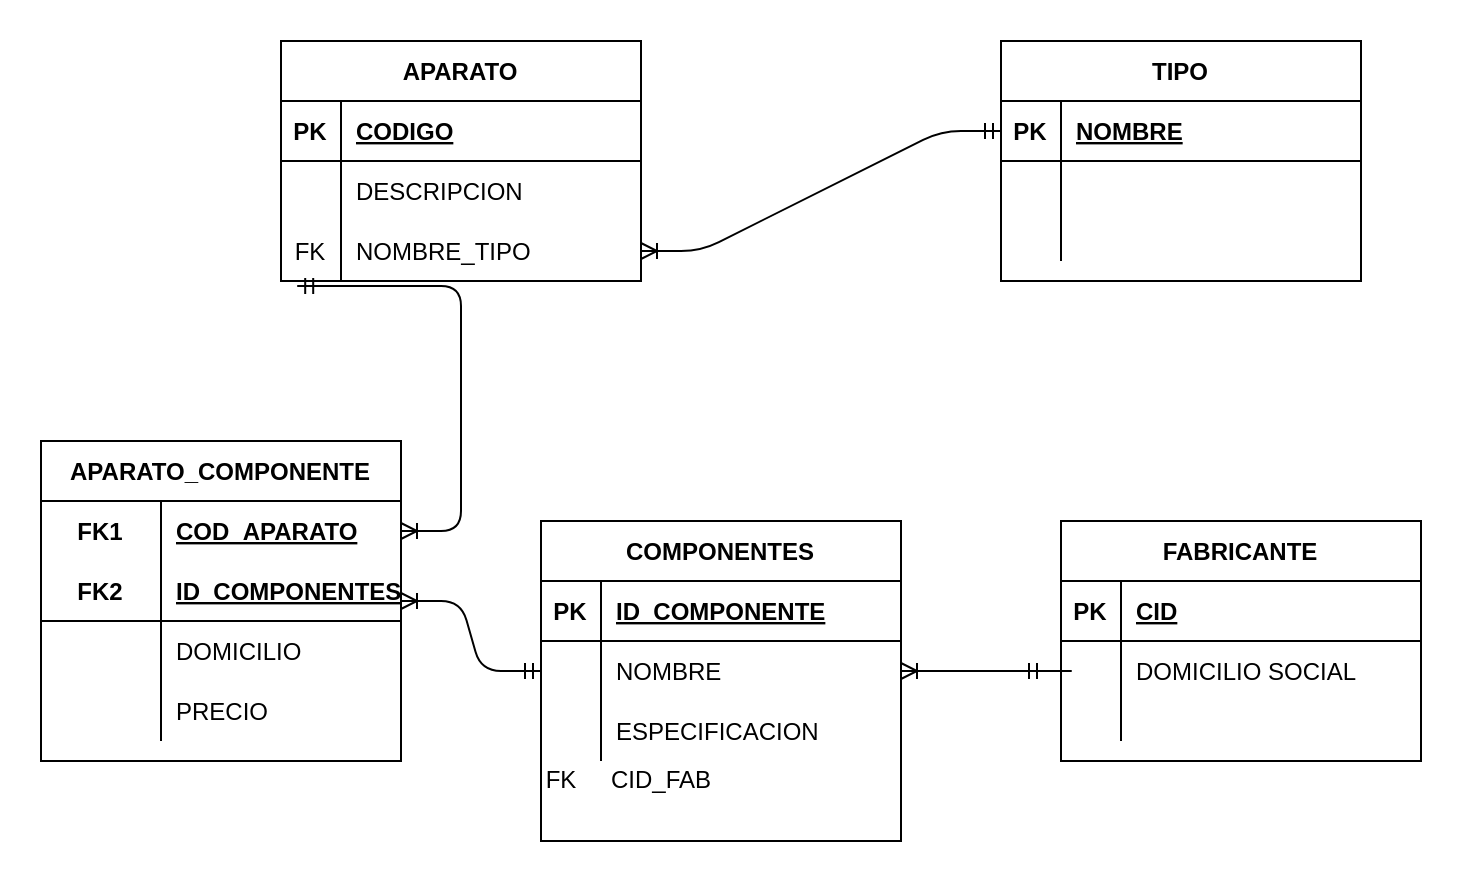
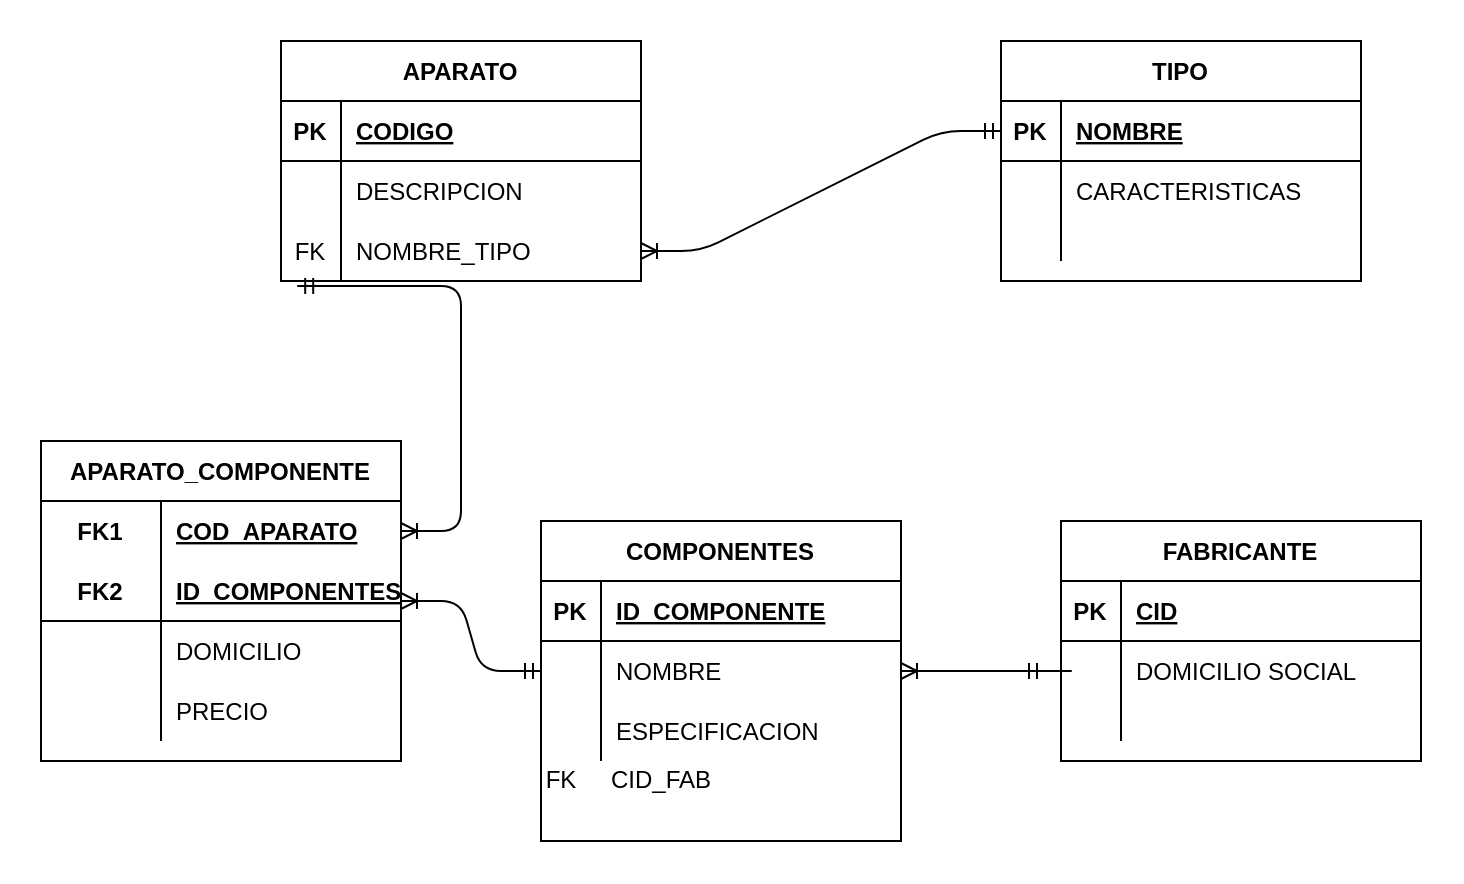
  <mxCell id="0" />
  <mxCell id="1" parent="0" />
  <mxCell id="2" value="TIPO" style="shape=table;startSize=30;container=1;collapsible=1;childLayout=tableLayout;fixedRows=1;rowLines=0;fontStyle=1;align=center;resizeLast=1;" vertex="1" parent="1"><mxGeometry x="500" y="20" width="180" height="120" as="geometry" /></mxCell>
  <mxCell id="3" value="" style="shape=partialRectangle;collapsible=0;dropTarget=0;pointerEvents=0;fillColor=none;top=0;left=0;bottom=1;right=0;points=[[0,0.5],[1,0.5]];portConstraint=eastwest;" vertex="1" parent="2"><mxGeometry y="30" width="180" height="30" as="geometry" /></mxCell>
  <mxCell id="4" value="PK" style="shape=partialRectangle;connectable=0;fillColor=none;top=0;left=0;bottom=0;right=0;fontStyle=1;overflow=hidden;" vertex="1" parent="3"><mxGeometry width="30" height="30" as="geometry" /></mxCell>
  <mxCell id="5" value="NOMBRE" style="shape=partialRectangle;connectable=0;fillColor=none;top=0;left=0;bottom=0;right=0;align=left;spacingLeft=6;fontStyle=5;overflow=hidden;" vertex="1" parent="3"><mxGeometry x="30" width="150" height="30" as="geometry" /></mxCell>
  <mxCell id="6" value="" style="shape=partialRectangle;collapsible=0;dropTarget=0;pointerEvents=0;fillColor=none;top=0;left=0;bottom=0;right=0;points=[[0,0.5],[1,0.5]];portConstraint=eastwest;" vertex="1" parent="2"><mxGeometry y="60" width="180" height="30" as="geometry" /></mxCell>
  <mxCell id="7" value="" style="shape=partialRectangle;connectable=0;fillColor=none;top=0;left=0;bottom=0;right=0;editable=1;overflow=hidden;" vertex="1" parent="6"><mxGeometry width="30" height="30" as="geometry" /></mxCell>
+ <mxCell id="8" value="CARACTERISTICAS" style="shape=partialRectangle;connectable=0;fillColor=none;top=0;left=0;bottom=0;right=0;align=left;spacingLeft=6;overflow=hidden;" vertex="1" parent="6"><mxGeometry x="30" width="150" height="30" as="geometry" /></mxCell>
  <mxCell id="9" value="" style="shape=partialRectangle;collapsible=0;dropTarget=0;pointerEvents=0;fillColor=none;top=0;left=0;bottom=0;right=0;points=[[0,0.5],[1,0.5]];portConstraint=eastwest;" vertex="1" parent="2"><mxGeometry y="90" width="180" height="20" as="geometry" /></mxCell>
  <mxCell id="10" value="" style="shape=partialRectangle;connectable=0;fillColor=none;top=0;left=0;bottom=0;right=0;editable=1;overflow=hidden;" vertex="1" parent="9"><mxGeometry width="30" height="20" as="geometry" /></mxCell>
  <mxCell id="11" value="" style="shape=partialRectangle;connectable=0;fillColor=none;top=0;left=0;bottom=0;right=0;align=left;spacingLeft=6;overflow=hidden;" vertex="1" parent="9"><mxGeometry x="30" width="150" height="20" as="geometry" /></mxCell>
  <mxCell id="12" value="APARATO" style="shape=table;startSize=30;container=1;collapsible=1;childLayout=tableLayout;fixedRows=1;rowLines=0;fontStyle=1;align=center;resizeLast=1;" vertex="1" parent="1"><mxGeometry x="140" y="20" width="180" height="120" as="geometry" /></mxCell>
  <mxCell id="13" value="" style="shape=partialRectangle;collapsible=0;dropTarget=0;pointerEvents=0;fillColor=none;top=0;left=0;bottom=1;right=0;points=[[0,0.5],[1,0.5]];portConstraint=eastwest;" vertex="1" parent="12"><mxGeometry y="30" width="180" height="30" as="geometry" /></mxCell>
  <mxCell id="14" value="PK" style="shape=partialRectangle;connectable=0;fillColor=none;top=0;left=0;bottom=0;right=0;fontStyle=1;overflow=hidden;" vertex="1" parent="13"><mxGeometry width="30" height="30" as="geometry" /></mxCell>
  <mxCell id="15" value="CODIGO" style="shape=partialRectangle;connectable=0;fillColor=none;top=0;left=0;bottom=0;right=0;align=left;spacingLeft=6;fontStyle=5;overflow=hidden;" vertex="1" parent="13"><mxGeometry x="30" width="150" height="30" as="geometry" /></mxCell>
  <mxCell id="16" value="" style="shape=partialRectangle;collapsible=0;dropTarget=0;pointerEvents=0;fillColor=none;top=0;left=0;bottom=0;right=0;points=[[0,0.5],[1,0.5]];portConstraint=eastwest;" vertex="1" parent="12"><mxGeometry y="60" width="180" height="30" as="geometry" /></mxCell>
  <mxCell id="17" value="" style="shape=partialRectangle;connectable=0;fillColor=none;top=0;left=0;bottom=0;right=0;editable=1;overflow=hidden;" vertex="1" parent="16"><mxGeometry width="30" height="30" as="geometry" /></mxCell>
  <mxCell id="18" value="DESCRIPCION" style="shape=partialRectangle;connectable=0;fillColor=none;top=0;left=0;bottom=0;right=0;align=left;spacingLeft=6;overflow=hidden;" vertex="1" parent="16"><mxGeometry x="30" width="150" height="30" as="geometry" /></mxCell>
  <mxCell id="19" value="" style="shape=partialRectangle;collapsible=0;dropTarget=0;pointerEvents=0;fillColor=none;top=0;left=0;bottom=0;right=0;points=[[0,0.5],[1,0.5]];portConstraint=eastwest;" vertex="1" parent="12"><mxGeometry y="90" width="180" height="30" as="geometry" /></mxCell>
  <mxCell id="20" value="FK" style="shape=partialRectangle;connectable=0;fillColor=none;top=0;left=0;bottom=0;right=0;editable=1;overflow=hidden;" vertex="1" parent="19"><mxGeometry width="30" height="30" as="geometry" /></mxCell>
  <mxCell id="21" value="NOMBRE_TIPO" style="shape=partialRectangle;connectable=0;fillColor=none;top=0;left=0;bottom=0;right=0;align=left;spacingLeft=6;overflow=hidden;" vertex="1" parent="19"><mxGeometry x="30" width="150" height="30" as="geometry" /></mxCell>
  <mxCell id="22" value="FABRICANTE" style="shape=table;startSize=30;container=1;collapsible=1;childLayout=tableLayout;fixedRows=1;rowLines=0;fontStyle=1;align=center;resizeLast=1;" vertex="1" parent="1"><mxGeometry x="530" y="260" width="180" height="120" as="geometry" /></mxCell>
  <mxCell id="23" value="" style="shape=partialRectangle;collapsible=0;dropTarget=0;pointerEvents=0;fillColor=none;top=0;left=0;bottom=1;right=0;points=[[0,0.5],[1,0.5]];portConstraint=eastwest;" vertex="1" parent="22"><mxGeometry y="30" width="180" height="30" as="geometry" /></mxCell>
  <mxCell id="24" value="PK" style="shape=partialRectangle;connectable=0;fillColor=none;top=0;left=0;bottom=0;right=0;fontStyle=1;overflow=hidden;" vertex="1" parent="23"><mxGeometry width="30" height="30" as="geometry" /></mxCell>
  <mxCell id="25" value="CID" style="shape=partialRectangle;connectable=0;fillColor=none;top=0;left=0;bottom=0;right=0;align=left;spacingLeft=6;fontStyle=5;overflow=hidden;" vertex="1" parent="23"><mxGeometry x="30" width="150" height="30" as="geometry" /></mxCell>
  <mxCell id="26" value="" style="shape=partialRectangle;collapsible=0;dropTarget=0;pointerEvents=0;fillColor=none;top=0;left=0;bottom=0;right=0;points=[[0,0.5],[1,0.5]];portConstraint=eastwest;" vertex="1" parent="22"><mxGeometry y="60" width="180" height="30" as="geometry" /></mxCell>
  <mxCell id="27" value="" style="shape=partialRectangle;connectable=0;fillColor=none;top=0;left=0;bottom=0;right=0;editable=1;overflow=hidden;" vertex="1" parent="26"><mxGeometry width="30" height="30" as="geometry" /></mxCell>
  <mxCell id="28" value="DOMICILIO SOCIAL" style="shape=partialRectangle;connectable=0;fillColor=none;top=0;left=0;bottom=0;right=0;align=left;spacingLeft=6;overflow=hidden;" vertex="1" parent="26"><mxGeometry x="30" width="150" height="30" as="geometry" /></mxCell>
  <mxCell id="29" value="" style="shape=partialRectangle;collapsible=0;dropTarget=0;pointerEvents=0;fillColor=none;top=0;left=0;bottom=0;right=0;points=[[0,0.5],[1,0.5]];portConstraint=eastwest;" vertex="1" parent="22"><mxGeometry y="90" width="180" height="20" as="geometry" /></mxCell>
  <mxCell id="30" value="" style="shape=partialRectangle;connectable=0;fillColor=none;top=0;left=0;bottom=0;right=0;editable=1;overflow=hidden;" vertex="1" parent="29"><mxGeometry width="30" height="20" as="geometry" /></mxCell>
  <mxCell id="31" value="" style="shape=partialRectangle;connectable=0;fillColor=none;top=0;left=0;bottom=0;right=0;align=left;spacingLeft=6;overflow=hidden;" vertex="1" parent="29"><mxGeometry x="30" width="150" height="20" as="geometry" /></mxCell>
  <mxCell id="32" value="COMPONENTES" style="shape=table;startSize=30;container=1;collapsible=1;childLayout=tableLayout;fixedRows=1;rowLines=0;fontStyle=1;align=center;resizeLast=1;" vertex="1" parent="1"><mxGeometry x="270" y="260" width="180" height="160" as="geometry" /></mxCell>
  <mxCell id="33" value="" style="shape=partialRectangle;collapsible=0;dropTarget=0;pointerEvents=0;fillColor=none;top=0;left=0;bottom=1;right=0;points=[[0,0.5],[1,0.5]];portConstraint=eastwest;" vertex="1" parent="32"><mxGeometry y="30" width="180" height="30" as="geometry" /></mxCell>
  <mxCell id="34" value="PK" style="shape=partialRectangle;connectable=0;fillColor=none;top=0;left=0;bottom=0;right=0;fontStyle=1;overflow=hidden;" vertex="1" parent="33"><mxGeometry width="30" height="30" as="geometry" /></mxCell>
  <mxCell id="35" value="ID_COMPONENTE" style="shape=partialRectangle;connectable=0;fillColor=none;top=0;left=0;bottom=0;right=0;align=left;spacingLeft=6;fontStyle=5;overflow=hidden;" vertex="1" parent="33"><mxGeometry x="30" width="150" height="30" as="geometry" /></mxCell>
  <mxCell id="36" value="" style="shape=partialRectangle;collapsible=0;dropTarget=0;pointerEvents=0;fillColor=none;top=0;left=0;bottom=0;right=0;points=[[0,0.5],[1,0.5]];portConstraint=eastwest;" vertex="1" parent="32"><mxGeometry y="60" width="180" height="30" as="geometry" /></mxCell>
  <mxCell id="37" value="" style="shape=partialRectangle;connectable=0;fillColor=none;top=0;left=0;bottom=0;right=0;editable=1;overflow=hidden;" vertex="1" parent="36"><mxGeometry width="30" height="30" as="geometry" /></mxCell>
  <mxCell id="38" value="NOMBRE" style="shape=partialRectangle;connectable=0;fillColor=none;top=0;left=0;bottom=0;right=0;align=left;spacingLeft=6;overflow=hidden;" vertex="1" parent="36"><mxGeometry x="30" width="150" height="30" as="geometry" /></mxCell>
  <mxCell id="39" value="" style="shape=partialRectangle;collapsible=0;dropTarget=0;pointerEvents=0;fillColor=none;top=0;left=0;bottom=0;right=0;points=[[0,0.5],[1,0.5]];portConstraint=eastwest;" vertex="1" parent="32"><mxGeometry y="90" width="180" height="30" as="geometry" /></mxCell>
  <mxCell id="40" value="" style="shape=partialRectangle;connectable=0;fillColor=none;top=0;left=0;bottom=0;right=0;editable=1;overflow=hidden;" vertex="1" parent="39"><mxGeometry width="30" height="30" as="geometry" /></mxCell>
  <mxCell id="41" value="ESPECIFICACION" style="shape=partialRectangle;connectable=0;fillColor=none;top=0;left=0;bottom=0;right=0;align=left;spacingLeft=6;overflow=hidden;" vertex="1" parent="39"><mxGeometry x="30" width="150" height="30" as="geometry" /></mxCell>
  <mxCell id="42" value="APARATO_COMPONENTE" style="shape=table;startSize=30;container=1;collapsible=1;childLayout=tableLayout;fixedRows=1;rowLines=0;fontStyle=1;align=center;resizeLast=1;" vertex="1" parent="1"><mxGeometry x="20" y="220" width="180" height="160" as="geometry" /></mxCell>
  <mxCell id="43" value="" style="shape=partialRectangle;collapsible=0;dropTarget=0;pointerEvents=0;fillColor=none;top=0;left=0;bottom=0;right=0;points=[[0,0.5],[1,0.5]];portConstraint=eastwest;" vertex="1" parent="42"><mxGeometry y="30" width="180" height="30" as="geometry" /></mxCell>
  <mxCell id="44" value="FK1" style="shape=partialRectangle;connectable=0;fillColor=none;top=0;left=0;bottom=0;right=0;fontStyle=1;overflow=hidden;" vertex="1" parent="43"><mxGeometry width="60" height="30" as="geometry" /></mxCell>
  <mxCell id="45" value="COD_APARATO" style="shape=partialRectangle;connectable=0;fillColor=none;top=0;left=0;bottom=0;right=0;align=left;spacingLeft=6;fontStyle=5;overflow=hidden;" vertex="1" parent="43"><mxGeometry x="60" width="120" height="30" as="geometry" /></mxCell>
  <mxCell id="46" value="" style="shape=partialRectangle;collapsible=0;dropTarget=0;pointerEvents=0;fillColor=none;top=0;left=0;bottom=1;right=0;points=[[0,0.5],[1,0.5]];portConstraint=eastwest;" vertex="1" parent="42"><mxGeometry y="60" width="180" height="30" as="geometry" /></mxCell>
  <mxCell id="47" value="FK2" style="shape=partialRectangle;connectable=0;fillColor=none;top=0;left=0;bottom=0;right=0;fontStyle=1;overflow=hidden;" vertex="1" parent="46"><mxGeometry width="60" height="30" as="geometry" /></mxCell>
  <mxCell id="48" value="ID_COMPONENTES" style="shape=partialRectangle;connectable=0;fillColor=none;top=0;left=0;bottom=0;right=0;align=left;spacingLeft=6;fontStyle=5;overflow=hidden;" vertex="1" parent="46"><mxGeometry x="60" width="120" height="30" as="geometry" /></mxCell>
  <mxCell id="49" value="" style="shape=partialRectangle;collapsible=0;dropTarget=0;pointerEvents=0;fillColor=none;top=0;left=0;bottom=0;right=0;points=[[0,0.5],[1,0.5]];portConstraint=eastwest;" vertex="1" parent="42"><mxGeometry y="90" width="180" height="30" as="geometry" /></mxCell>
  <mxCell id="50" value="" style="shape=partialRectangle;connectable=0;fillColor=none;top=0;left=0;bottom=0;right=0;editable=1;overflow=hidden;" vertex="1" parent="49"><mxGeometry width="60" height="30" as="geometry" /></mxCell>
  <mxCell id="51" value="DOMICILIO" style="shape=partialRectangle;connectable=0;fillColor=none;top=0;left=0;bottom=0;right=0;align=left;spacingLeft=6;overflow=hidden;" vertex="1" parent="49"><mxGeometry x="60" width="120" height="30" as="geometry" /></mxCell>
  <mxCell id="52" value="" style="shape=partialRectangle;collapsible=0;dropTarget=0;pointerEvents=0;fillColor=none;top=0;left=0;bottom=0;right=0;points=[[0,0.5],[1,0.5]];portConstraint=eastwest;" vertex="1" parent="42"><mxGeometry y="120" width="180" height="30" as="geometry" /></mxCell>
  <mxCell id="53" value="" style="shape=partialRectangle;connectable=0;fillColor=none;top=0;left=0;bottom=0;right=0;editable=1;overflow=hidden;" vertex="1" parent="52"><mxGeometry width="60" height="30" as="geometry" /></mxCell>
  <mxCell id="54" value="PRECIO" style="shape=partialRectangle;connectable=0;fillColor=none;top=0;left=0;bottom=0;right=0;align=left;spacingLeft=6;overflow=hidden;" vertex="1" parent="52"><mxGeometry x="60" width="120" height="30" as="geometry" /></mxCell>
  <mxCell id="55" value="" style="edgeStyle=entityRelationEdgeStyle;fontSize=12;html=1;endArrow=ERoneToMany;startArrow=ERmandOne;" edge="1" parent="1" target="36"><mxGeometry width="100" height="100" relative="1" as="geometry"><mxPoint x="510" y="335" as="sourcePoint" /><mxPoint x="630" y="210" as="targetPoint" /></mxGeometry></mxCell>
  <mxCell id="56" value="" style="edgeStyle=entityRelationEdgeStyle;fontSize=12;html=1;endArrow=ERoneToMany;startArrow=ERmandOne;" edge="1" parent="1" source="3" target="19"><mxGeometry width="100" height="100" relative="1" as="geometry"><mxPoint x="410" y="260" as="sourcePoint" /><mxPoint x="510" y="160" as="targetPoint" /></mxGeometry></mxCell>
  <mxCell id="57" value="" style="edgeStyle=entityRelationEdgeStyle;fontSize=12;html=1;endArrow=ERoneToMany;startArrow=ERmandOne;exitX=0.045;exitY=1.082;exitDx=0;exitDy=0;exitPerimeter=0;" edge="1" parent="1" source="19" target="43"><mxGeometry width="100" height="100" relative="1" as="geometry"><mxPoint x="410" y="260" as="sourcePoint" /><mxPoint x="510" y="160" as="targetPoint" /></mxGeometry></mxCell>
  <mxCell id="58" value="" style="edgeStyle=entityRelationEdgeStyle;fontSize=12;html=1;endArrow=ERoneToMany;startArrow=ERmandOne;" edge="1" parent="1" source="36" target="42"><mxGeometry width="100" height="100" relative="1" as="geometry"><mxPoint x="410" y="260" as="sourcePoint" /><mxPoint x="510" y="160" as="targetPoint" /></mxGeometry></mxCell>
  <mxCell id="59" value="CID_FAB" style="text;html=1;align=center;verticalAlign=middle;resizable=0;points=[];autosize=1;" vertex="1" parent="1"><mxGeometry x="295" y="380" width="70" height="20" as="geometry" /></mxCell>
  <mxCell id="60" value="FK" style="text;html=1;align=center;verticalAlign=middle;resizable=0;points=[];autosize=1;" vertex="1" parent="1"><mxGeometry x="265" y="380" width="30" height="20" as="geometry" /></mxCell>
